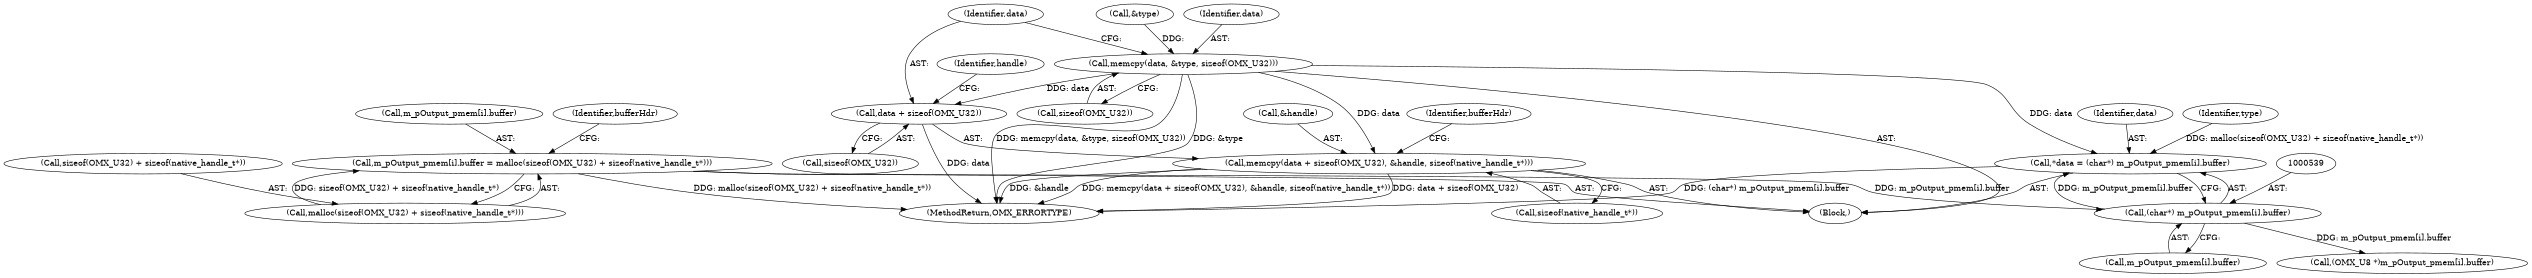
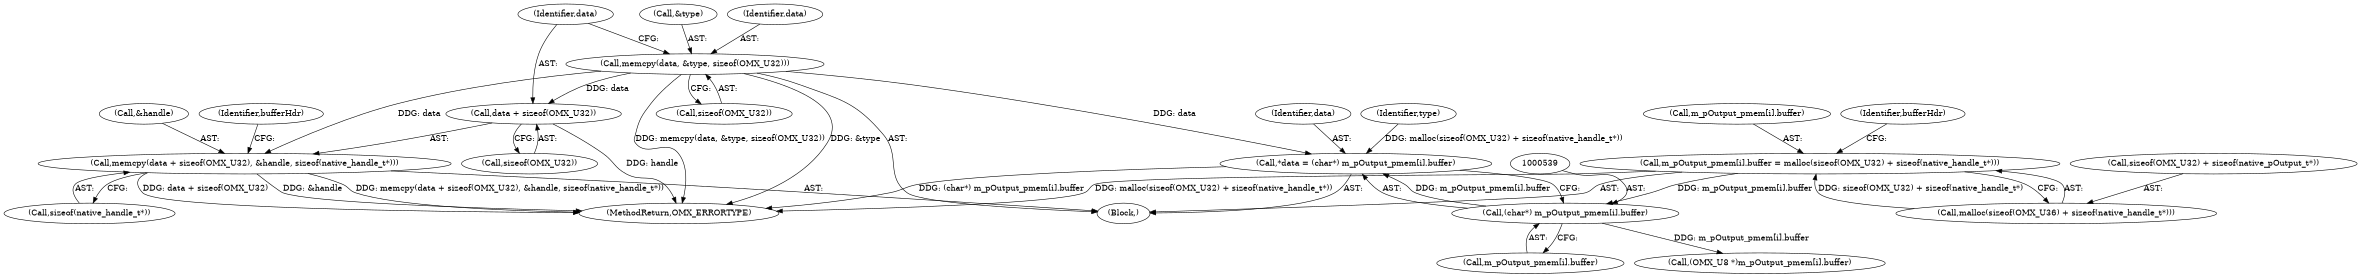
  digraph {
    n1 [label="(Call,memcpy(data, &type, sizeof(OMX_U32)))"]
    n2 [label="(Call,memcpy(data + sizeof(OMX_U32), &handle, sizeof(native_handle_t*)))"]
    n3 [label="(Call,data + sizeof(OMX_U32))"]
    n4 [label="(Call,sizeof(OMX_U32))"]
    n5 [label="(MethodReturn,OMX_ERRORTYPE)"]
    n6 [label="(Block,)"]
    n7 [label="(Call,*data = (char*) m_pOutput_pmem[i].buffer)"]
    n8 [label="(Call,sizeof(native_handle_t*))"]
    n9 [label="(Call,sizeof(OMX_U32))"]
    n10 [label="(Call,(char*) m_pOutput_pmem[i].buffer)"]
    n11 [label="(Call,m_pOutput_pmem[i].buffer)"]
    n12 [label="(Call,(OMX_U8 *)m_pOutput_pmem[i].buffer)"]
    n13 [label="(Call,m_pOutput_pmem[i].buffer = malloc(sizeof(OMX_U32) + sizeof(native_handle_t*)))"]
-   n14 [label="(Call,malloc(sizeof(OMX_U32) + sizeof(native_handle_t*)))"]
-   n15 [label="(Call,sizeof(OMX_U32) + sizeof(native_handle_t*))"]
-   n16 [label="(Identifier,handle)"]
+   n14 [label="(Call,malloc(sizeof(OMX_U36) + sizeof(native_handle_t*)))"]
+   n15 [label="(Call,sizeof(OMX_U32) + sizeof(native_pOutput_t*))"]
    n17 [label="(Identifier,data)"]
    n18 [label="(Identifier,bufferHdr)"]
    n19 [label="(Identifier,type)"]
    n20 [label="(Call,&handle)"]
    n21 [label="(Call,&type)"]
    n22 [label="(Identifier,bufferHdr)"]
    n23 [label="(Identifier,data)"]
    n24 [label="(Call,m_pOutput_pmem[i].buffer)"]
    n25 [label="(Identifier,data)"]
    1000539
    n1 -> n2 [label="DDG: data"]
    n1 -> n3 [label="DDG: data"]
    n1 -> n4 [label="CFG: "]
    n1 -> n5 [label="DDG: &type"]
    n1 -> n5 [label="DDG: memcpy(data, &type, sizeof(OMX_U32))"]
    n1 -> n6 [label="AST: "]
    n1 -> n7 [label="DDG: data"]
    n2 -> n5 [label="DDG: &handle"]
    n2 -> n5 [label="DDG: memcpy(data + sizeof(OMX_U32), &handle, sizeof(native_handle_t*))"]
    n2 -> n5 [label="DDG: data + sizeof(OMX_U32)"]
    n2 -> n6 [label="AST: "]
    n2 -> n8 [label="CFG: "]
    n3 -> n2 [label="AST: "]
-   n3 -> n5 [label="DDG: data"]
+   n3 -> n5 [label="DDG: handle"]
    n3 -> n9 [label="CFG: "]
    n4 -> n1 [label="AST: "]
    n7 -> n5 [label="DDG: (char*) m_pOutput_pmem[i].buffer"]
    n7 -> n6 [label="AST: "]
    n7 -> n10 [label="CFG: "]
    n8 -> n2 [label="AST: "]
    n9 -> n3 [label="AST: "]
    n10 -> n7 [label="AST: "]
    n10 -> n7 [label="DDG: m_pOutput_pmem[i].buffer"]
    n10 -> n11 [label="CFG: "]
    n10 -> n12 [label="DDG: m_pOutput_pmem[i].buffer"]
    n11 -> n10 [label="AST: "]
    n13 -> n5 [label="DDG: malloc(sizeof(OMX_U32) + sizeof(native_handle_t*))"]
    n13 -> n6 [label="AST: "]
    n13 -> n10 [label="DDG: m_pOutput_pmem[i].buffer"]
    n13 -> n14 [label="CFG: "]
    n14 -> n13 [label="AST: "]
    n14 -> n13 [label="DDG: sizeof(OMX_U32) + sizeof(native_handle_t*)"]
    n15 -> n14 [label="AST: "]
-   n16 -> n3 [label="CFG: "]
    n17 -> n7 [label="AST: "]
    n18 -> n2 [label="CFG: "]
    n19 -> n7 [label="DDG: malloc(sizeof(OMX_U32) + sizeof(native_handle_t*))"]
    n20 -> n2 [label="AST: "]
-   n21 -> n1 [label="DDG: "]
+   n21 -> n1 [label="AST: "]
    n22 -> n13 [label="CFG: "]
    n23 -> n1 [label="AST: "]
    n24 -> n13 [label="AST: "]
    n25 -> n1 [label="CFG: "]
    n25 -> n3 [label="AST: "]
    1000539 -> n10 [label="AST: "]
  }
